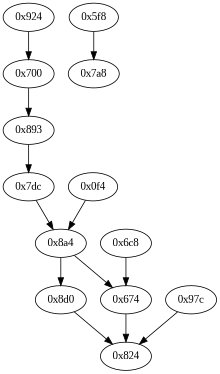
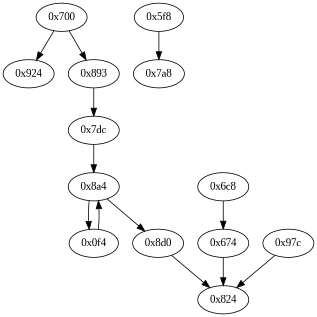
  strict digraph {
    fontname="Liberation Serif"
    node [fontname="Liberation Serif" opcode="[u'b']"]
    edge [fontname="Liberation Serif"]
    "0x924" [opcode="[u'ldr', u'ldr', u'rsb', u'mvn', u'mul', u'mvn', u'ldr', u'orr', u'mov', u'cmn', u'mov', u'ldr', u'cmp', u'mov', u'mov', u'mov', u'cmn', u'mov', u'mov', u'teq', u'mov', u'b']"]
    "0x700" [opcode="[u'ldr', u'mov', u'mov', u'mvn', u'mov', u'ldr', u'ldr', u'ldr', u'ldr', u'cmp', u'mov', u'add', u'sub', u'sub', u'mul', u'mvn', u'mov', u'orr', u'ldr', u'cmn', u'mov', u'teq', u'mov', u'mov', u'mov', u'mvn', u'mov', u'cmn', u'mov', u'cmp', u'mov', u'b']"]
    "0x7dc" [opcode="[u'mov', u'str', u'ldr', u'str', u'mov', u'b']"]
    "0x8a4" [opcode="[u'ldr', u'str', u'ldr', u'str', u'ldr', u'ldr', u'ldr', u'ldr', u'cmp', u'mov', u'b']"]
    n5 [label="0x893" opcode="[u'mov', u'str', u'mov', u'b']"]
    n6 [label="0x0f4" opcode="[u'ldr', u'ldr', u'ldr', u'sub', u'add', u'add', u'str', u'ldr', u'add', u'str', u'mov', u'b']"]
    "0x8d0" [opcode="[u'ldr', u'ldr', u'sub', u'mul', u'mvn', u'ldr', u'orr', u'mov', u'cmn', u'mov', u'ldr', u'cmp', u'mov', u'mov', u'mov', u'cmn', u'mov', u'mov', u'teq', u'mov', u'b']"]
    "0x674" [opcode="[u'ldr', u'ldr', u'bl', u'mov']"]
    "0x824" [opcode="[u'ldr', u'ldr', u'bl', u'ldr', u'ldr', u'ldr', u'ldr', u'add', u'sub', u'sub', u'mul', u'mvn', u'ldr', u'ldr', u'orr', u'mov', u'cmn', u'mov', u'cmp', u'mov', u'mov', u'mov', u'cmn', u'mov', u'mov', u'teq', u'mov', u'b']"]
    "0x97c" [opcode="[u'mov', u'sub', u'pop']"]
    "0x6c8"
    "0x5f8" [opcode="[u'push', u'add', u'sub', u'str', u'mvn', u'ldr', u'ldr', u'ldrb', u'add', u'str', u'ldr', u'ldr', u'ldr', u'ldr', u'ldr', u'ldr', u'ldr', u'str', u'ldr', u'add', u'str', u'str', u'str', u'b']"]
    "0x7a8"
-   "0x924" -> "0x700"
+   "0x700" -> "0x924"
    "0x700" -> n5
    "0x7dc" -> "0x8a4"
-   "0x8a4" -> "0x674"
+   "0x8a4" -> n6
    "0x8a4" -> "0x8d0"
    n5 -> "0x7dc"
    n6 -> "0x8a4"
    "0x8d0" -> "0x824"
    "0x674" -> "0x824"
    "0x97c" -> "0x824"
    "0x6c8" -> "0x674"
    "0x5f8" -> "0x7a8"
  }
